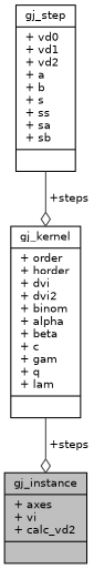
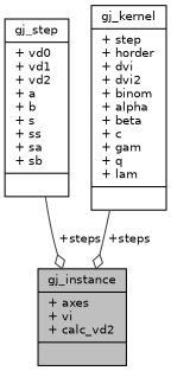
  digraph {
    node [color=black fillcolor=white fontname=Helvetica fontsize=10 shape=record style=filled]
    edge [arrowhead=odiamond color=grey25 fontname=Helvetica fontsize=10 labelfontname=Helvetica labelfontsize=10 style=solid]
    n1 [fillcolor=grey75 fontcolor=black height=0.2 label="{gj_instance\n|+ axes\l+ vi\l+ calc_vd2\l|}" width=0.4]
    n2 [height=0.2 label="{gj_step\n|+ vd0\l+ vd1\l+ vd2\l+ a\l+ b\l+ s\l+ ss\l+ sa\l+ sb\l|}" width=0.4]
-   n3 [height=0.2 label="{gj_kernel\n|+ order\l+ horder\l+ dvi\l+ dvi2\l+ binom\l+ alpha\l+ beta\l+ c\l+ gam\l+ q\l+ lam\l|}" width=0.4]
-   n2 -> n3 [label=" +steps"]
+   n3 [height=0.2 label="{gj_kernel\n|+ step\l+ horder\l+ dvi\l+ dvi2\l+ binom\l+ alpha\l+ beta\l+ c\l+ gam\l+ q\l+ lam\l|}" width=0.4]
+   n2 -> n1 [label=" +steps"]
    n3 -> n1 [label=" +steps"]
  }
